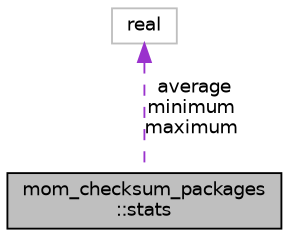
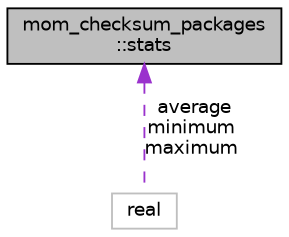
  digraph {
    node [fontname=Helvetica fontsize=10 shape=record style=filled]
    n1 [color=black fillcolor=grey75 fontcolor=black height=0.2 label="mom_checksum_packages\l::stats" width=0.4]
    n2 [color=grey75 fillcolor=white height=0.2 label=real width=0.4]
-   n2 -> n1 [color=darkorchid3 dir=back fontname=Helvetica fontsize=10 label=" average\nminimum\nmaximum" labelfontname=Helvetica labelfontsize=10 style=dashed]
+   n1 -> n2 [color=darkorchid3 dir=back fontname=Helvetica fontsize=10 label=" average\nminimum\nmaximum" labelfontname=Helvetica labelfontsize=10 style=dashed]
  }
